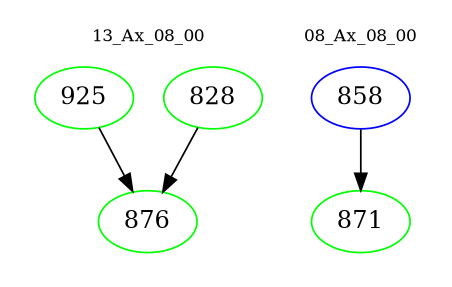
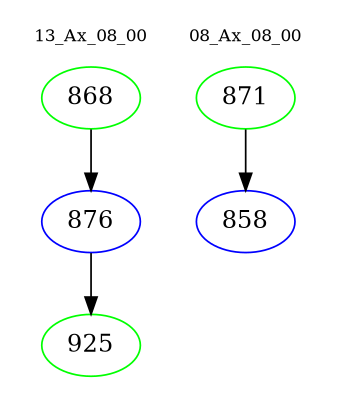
  digraph {
    node [color=green]
    edge [color=black]
-   n1 [label=828]
-   n2 [label=876]
+   n1 [label=868]
+   n2 [color=blue label=876]
    n3 [label=925]
    n4 [label=871]
    n5 [color=blue label=858]
    subgraph cluster_1 {
      color=white
      fontsize=10
      label="13_Ax_08_00"
      n1
      n2
      n3
    }
    subgraph cluster_2 {
      color=white
      fontsize=10
      label="08_Ax_08_00"
      n4
      n5
    }
    n1 -> n2
-   n3 -> n2
-   n5 -> n4
+   n2 -> n3
+   n4 -> n5
  }
